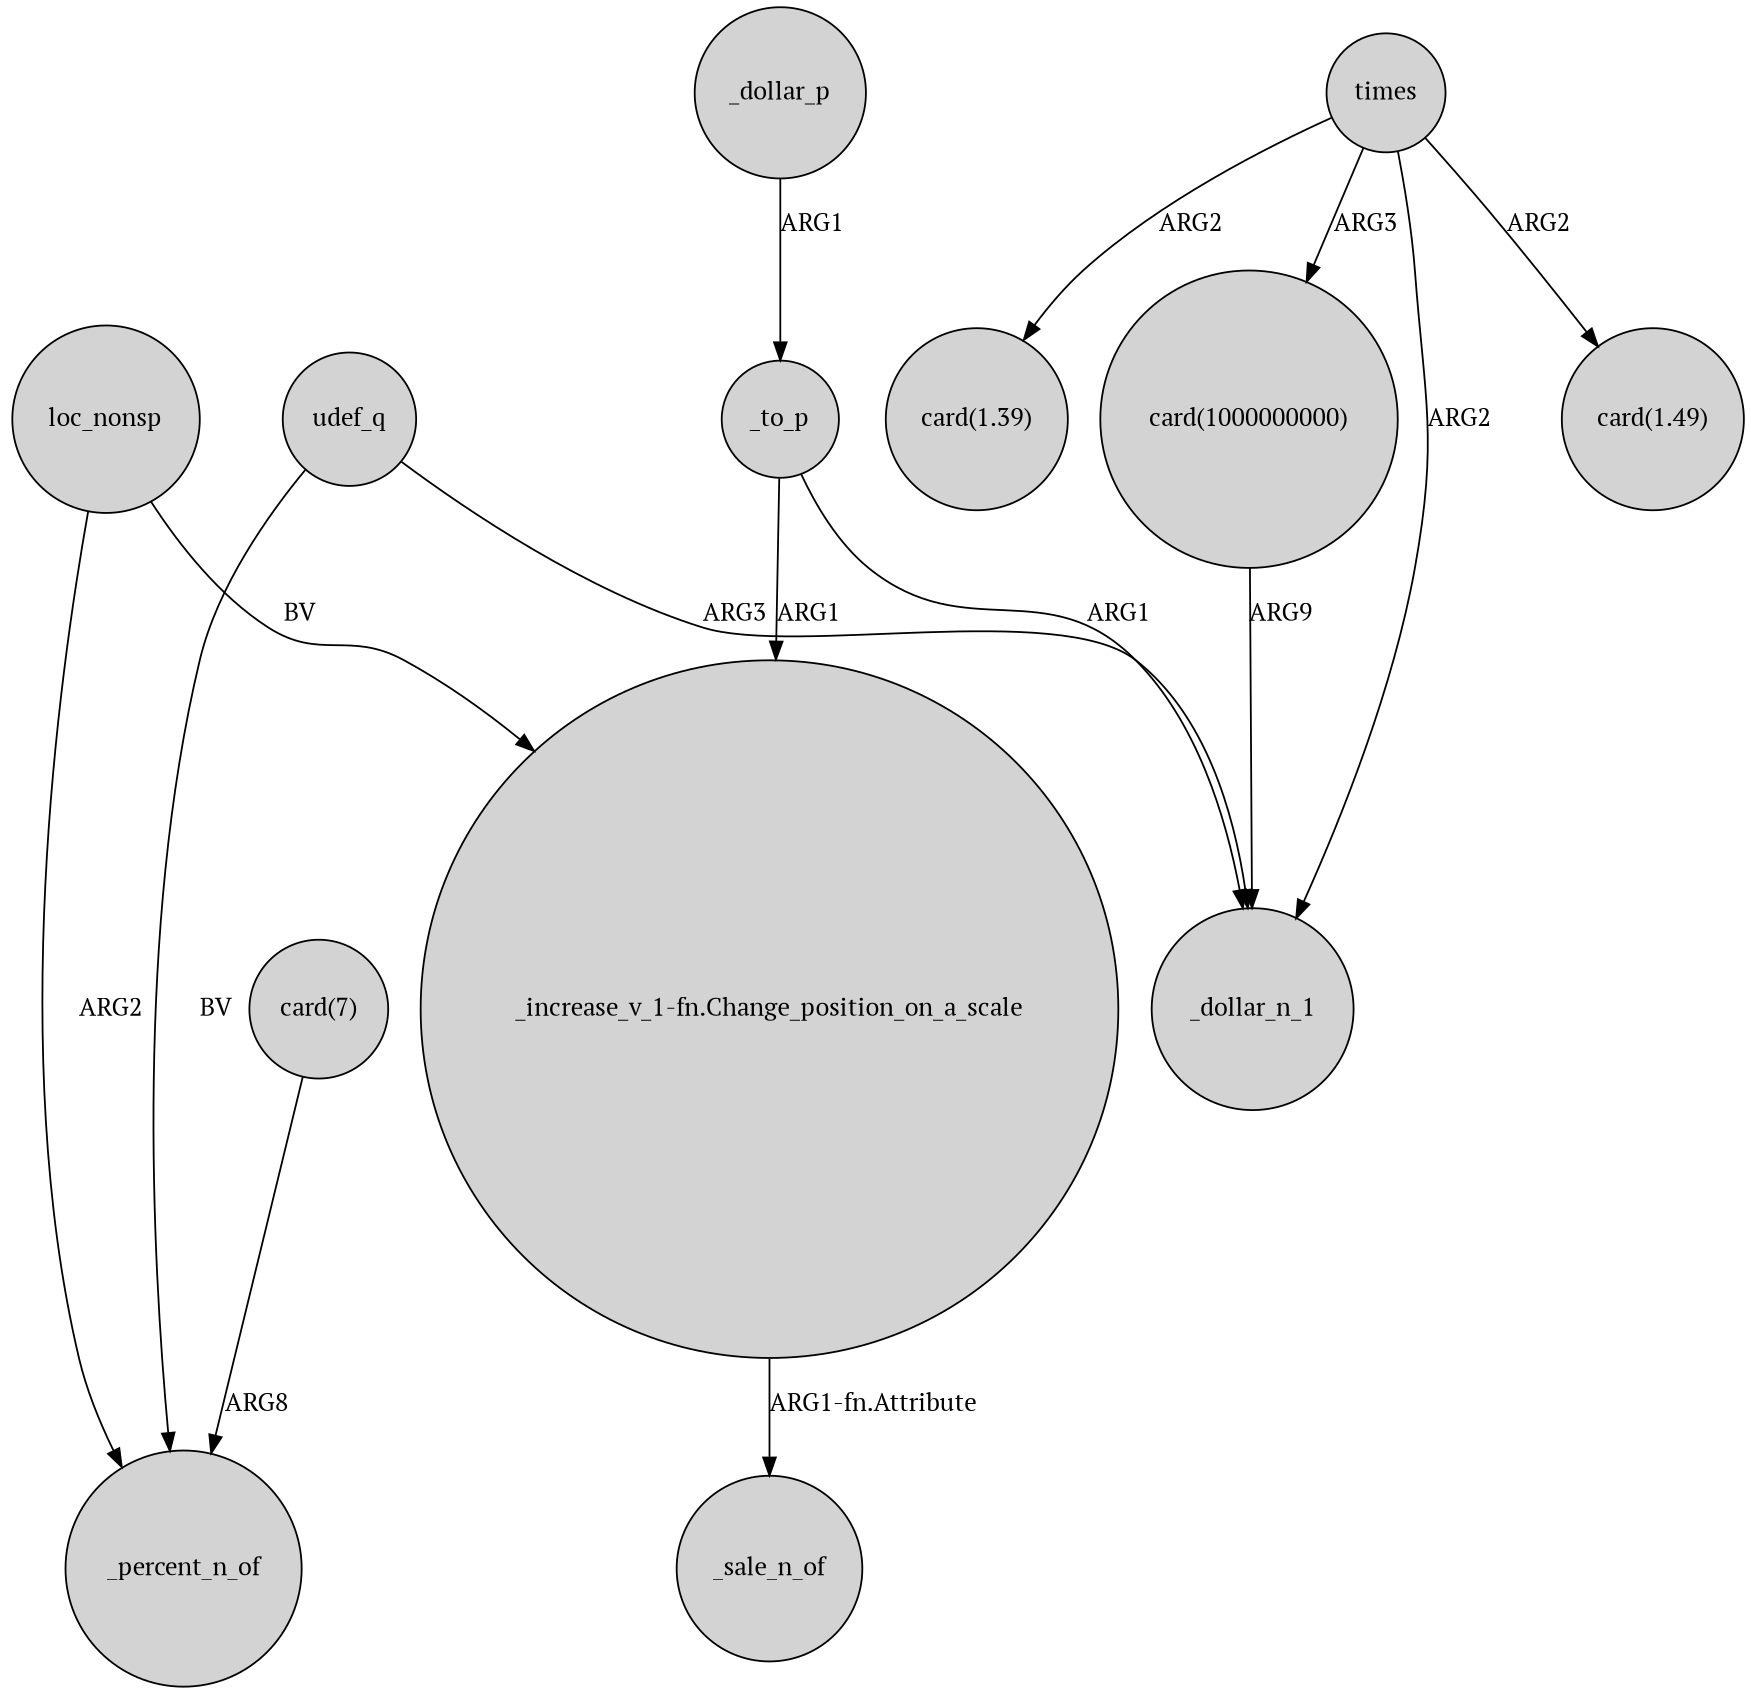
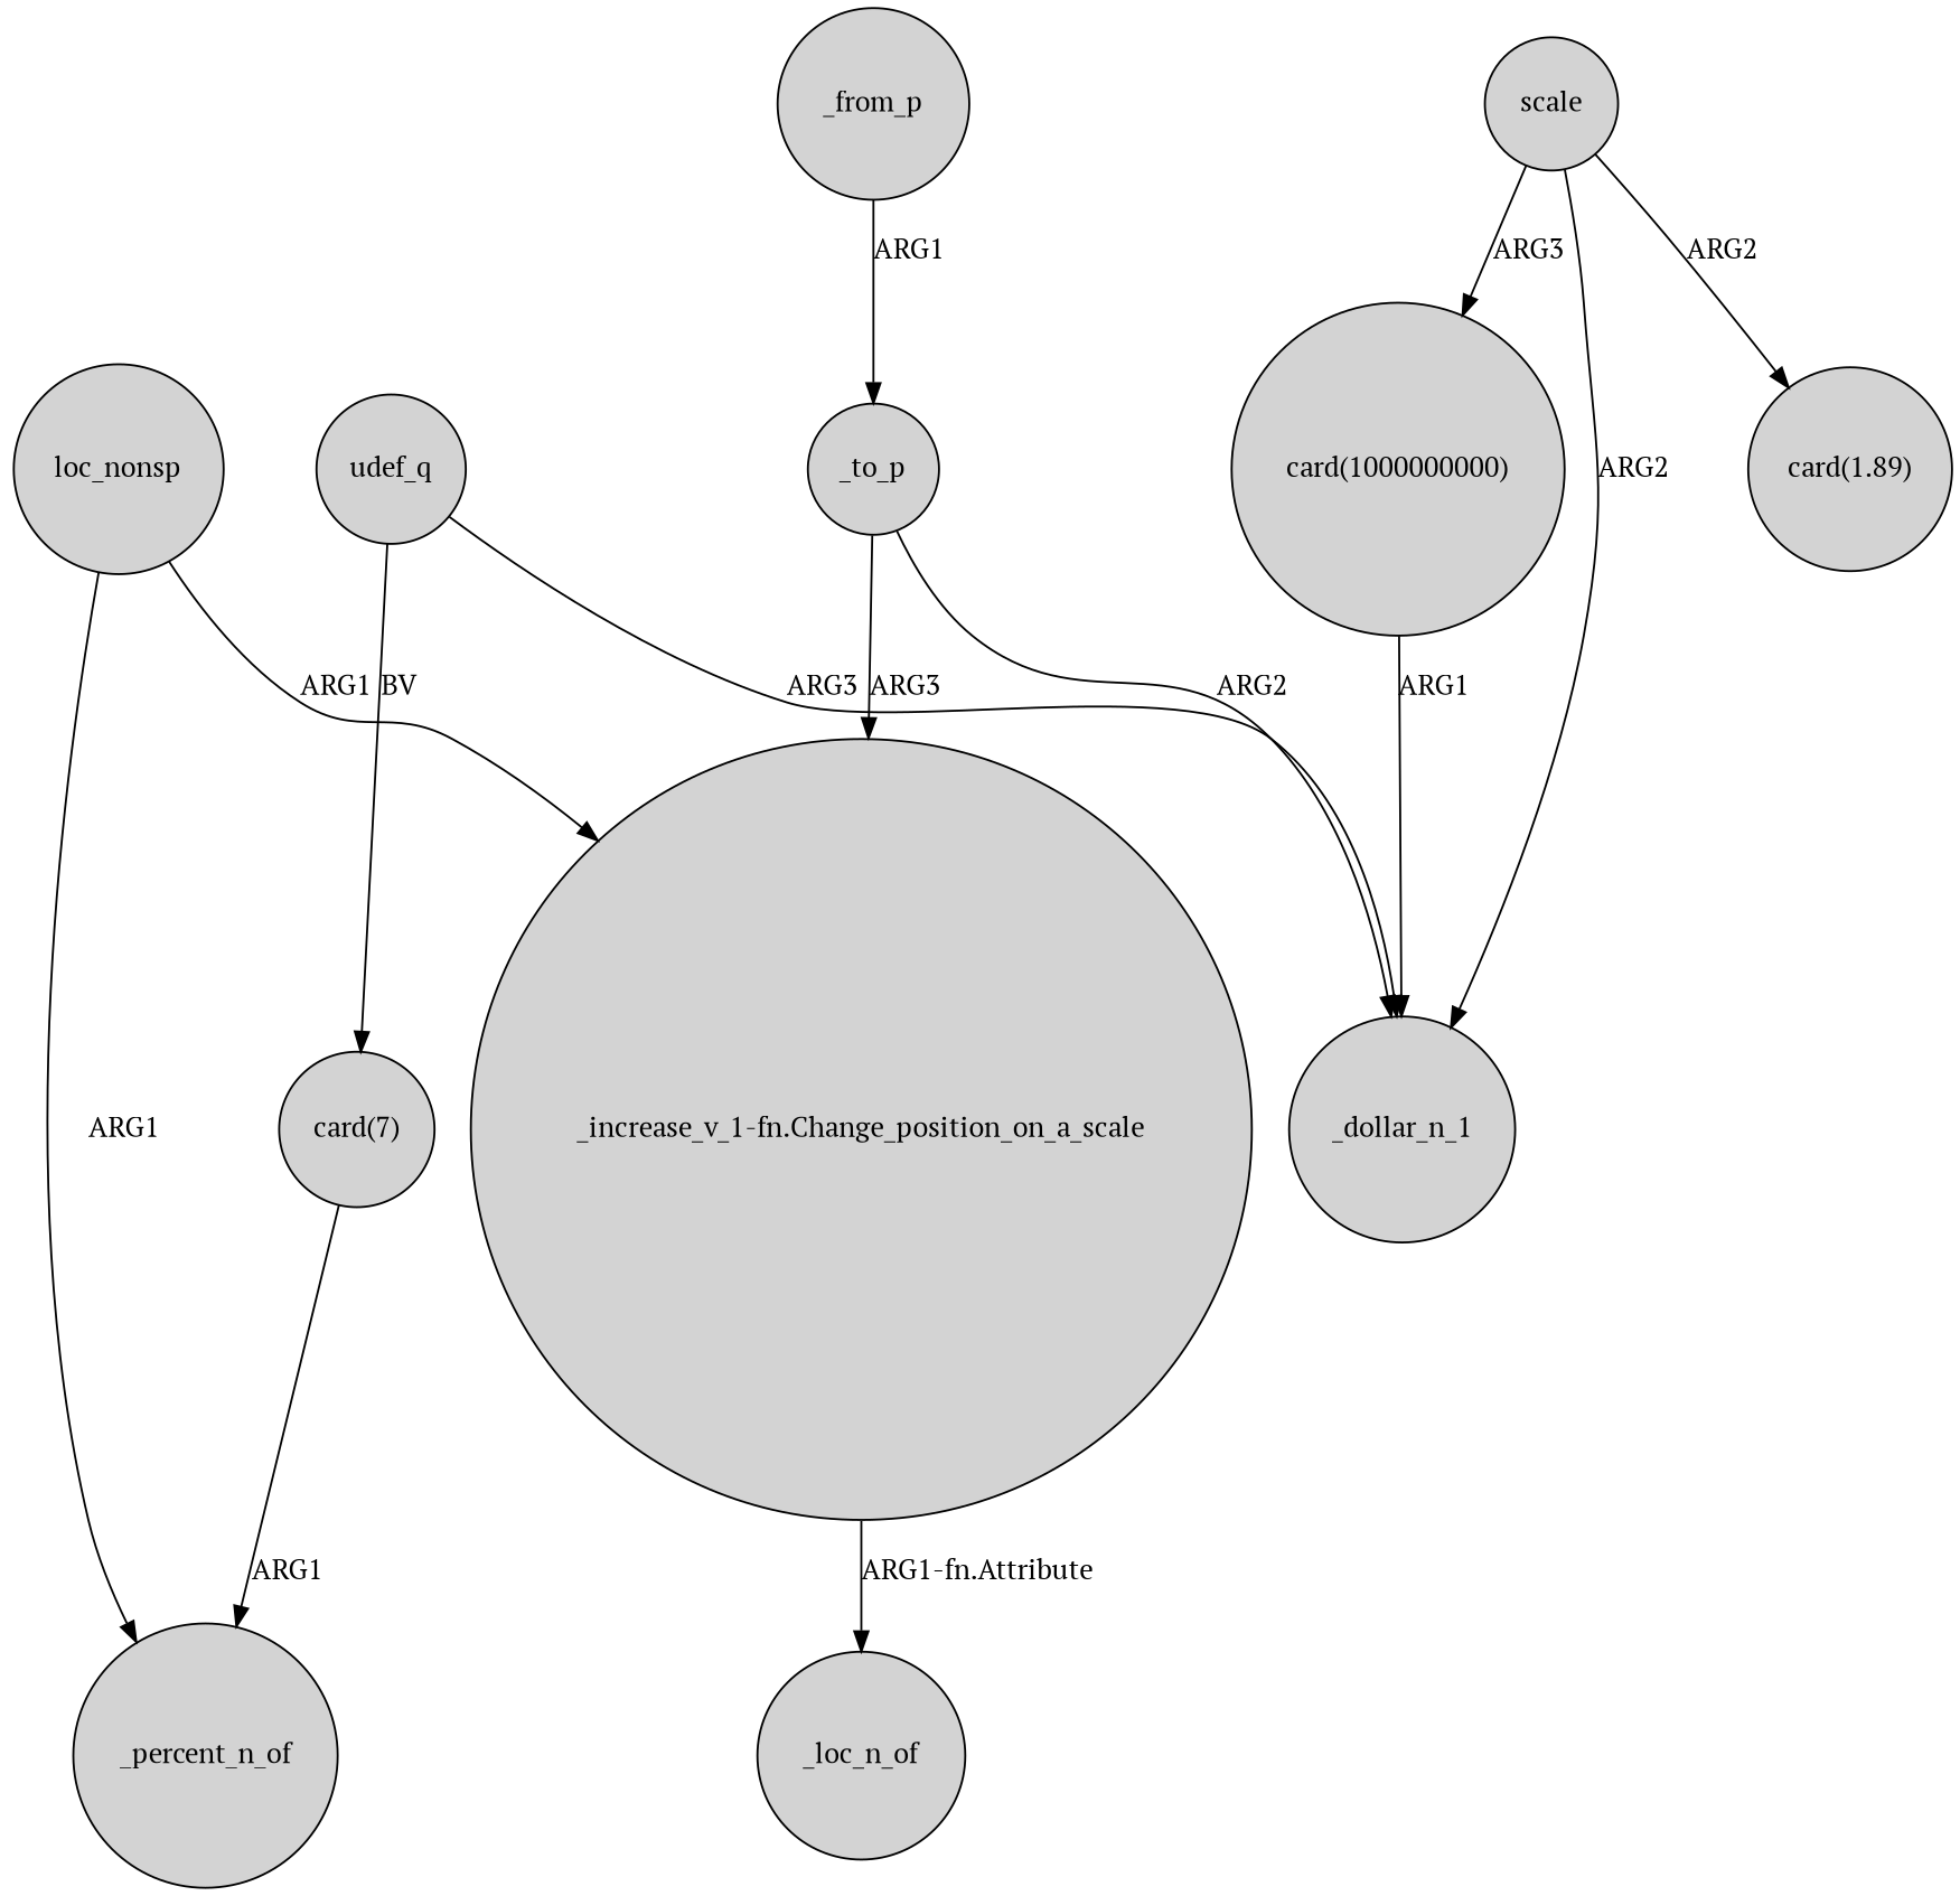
  digraph {
    fontname="PT Serif"
    node [fontname="PT Serif" shape=circle style=filled]
    edge [fontname="PT Serif"]
    _to_p
    "_increase_v_1-fn.Change_position_on_a_scale"
    _dollar_n_1
-   _sale_n_of
+   _sale_n_of [label=_loc_n_of]
    "card(1000000000)"
    udef_q
    _percent_n_of
-   times
-   "card(1.49)"
-   "card(1.39)"
+   times [label=scale]
+   "card(1.49)" [label="card(1.89)"]
    "card(7)"
    loc_nonsp
-   _from_p [label=_dollar_p]
-   _to_p -> "_increase_v_1-fn.Change_position_on_a_scale" [label=ARG1]
-   _to_p -> _dollar_n_1 [label=ARG1]
+   _from_p
+   _to_p -> "_increase_v_1-fn.Change_position_on_a_scale" [label=ARG3]
+   _to_p -> _dollar_n_1 [label=ARG2]
    "_increase_v_1-fn.Change_position_on_a_scale" -> _sale_n_of [label="ARG1-fn.Attribute"]
-   "card(1000000000)" -> _dollar_n_1 [label=ARG9]
+   "card(1000000000)" -> _dollar_n_1 [label=ARG1]
    udef_q -> _dollar_n_1 [label=ARG3]
-   udef_q -> _percent_n_of [label=BV]
+   udef_q -> "card(7)" [label=BV]
    times -> _dollar_n_1 [label=ARG2]
    times -> "card(1000000000)" [label=ARG3]
    times -> "card(1.49)" [label=ARG2]
-   times -> "card(1.39)" [label=ARG2]
-   "card(7)" -> _percent_n_of [label=ARG8]
-   loc_nonsp -> "_increase_v_1-fn.Change_position_on_a_scale" [label=BV]
-   loc_nonsp -> _percent_n_of [label=ARG2]
+   "card(7)" -> _percent_n_of [label=ARG1]
+   loc_nonsp -> "_increase_v_1-fn.Change_position_on_a_scale" [label=ARG1]
+   loc_nonsp -> _percent_n_of [label=ARG1]
    _from_p -> _to_p [label=ARG1]
  }
